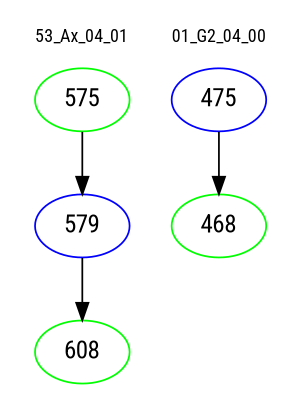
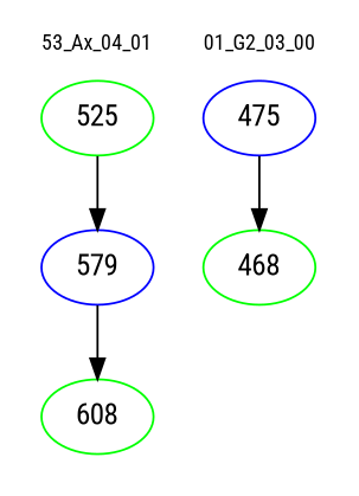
  digraph {
    fontname="Roboto Condensed"
    node [color=green fontname="Roboto Condensed"]
    edge [color=black fontname="Roboto Condensed"]
-   n1 [label=575]
+   n1 [label=525]
    n2 [color=blue label=579]
    n3 [label=608]
    n4 [color=blue label=475]
    n5 [label=468]
    subgraph cluster_1 {
      color=white
      fontsize=10
      label="53_Ax_04_01"
      n1
      n2
      n3
    }
    subgraph cluster_2 {
      color=white
      fontsize=10
-     label="01_G2_04_00"
+     label="01_G2_03_00"
      n4
      n5
    }
    n1 -> n2
    n2 -> n3
    n4 -> n5
  }
